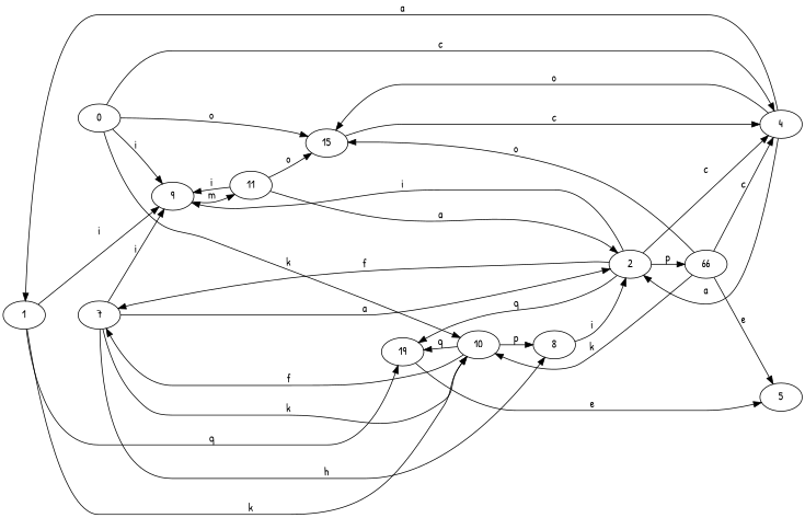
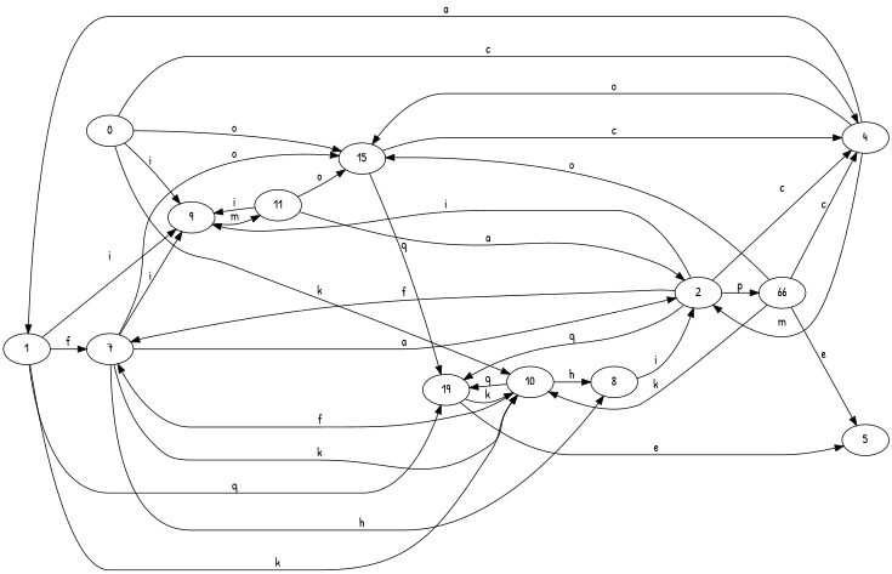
  strict digraph {
    fontname="Patrick Hand"
    rankdir=LR
    node [fontname="Patrick Hand"]
    edge [fontname="Patrick Hand"]
    1
    7
    9
    10
    19
    2
    15
    8
    11
    5
    4
    n12 [label=66]
    0
+   1 -> 7 [label=f]
    1 -> 9 [label=i]
    1 -> 10 [label=k]
    1 -> 19 [label=q]
    7 -> 9 [label=i]
    7 -> 10 [label=k]
    7 -> 2 [label=a]
+   7 -> 15 [label=o]
    7 -> 8 [label=h]
    9 -> 11 [label=m]
    10 -> 7 [label=f]
    10 -> 19 [label=q]
-   10 -> 8 [label=p]
+   10 -> 8 [label=h]
+   19 -> 10 [label=k]
    19 -> 5 [label=e]
    2 -> 7 [label=f]
    2 -> 9 [label=i]
    2 -> 19 [label=q]
    2 -> 4 [label=c]
    2 -> n12 [label=p]
+   15 -> 19 [label=q]
    15 -> 4 [label=c]
    8 -> 2 [label=i]
    11 -> 9 [label=i]
    11 -> 2 [label=a]
    11 -> 15 [label=o]
    4 -> 1 [label=a]
-   4 -> 2 [label=a]
+   4 -> 2 [label=m]
    4 -> 15 [label=o]
    n12 -> 10 [label=k]
    n12 -> 15 [label=o]
    n12 -> 5 [label=e]
    n12 -> 4 [label=c]
    0 -> 9 [label=i]
    0 -> 10 [label=k]
    0 -> 15 [label=o]
    0 -> 4 [label=c]
  }
